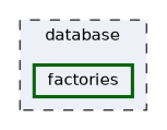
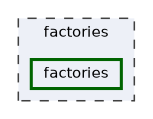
  digraph {
    compound=true
    n1 [color=darkgreen fillcolor="#edf0f7" fontname=Helvetica fontsize=10 height=0.2 label=factories shape=box style="filled,bold" width=0.4]
    subgraph cluster_1 {
      bgcolor="#edf0f7"
      fontname=Helvetica
      fontsize=10
-     label=database
+     label=factories
      pencolor=grey25
      style="filled,dashed"
      n1
    }
  }
